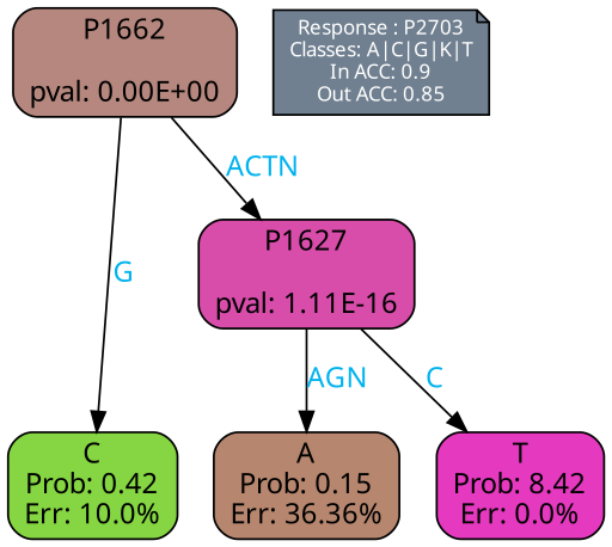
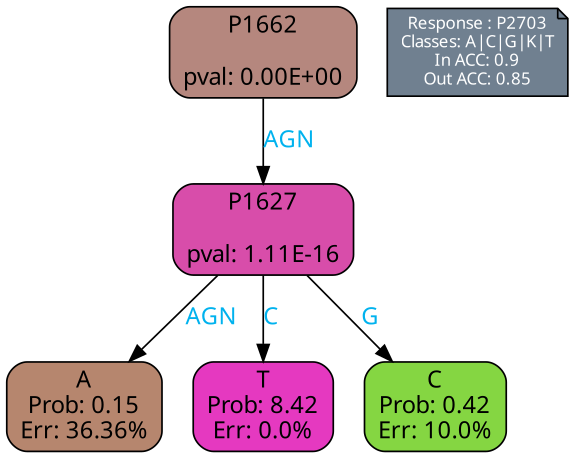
  digraph {
    fontname="Noto Sans"
    ranksep=equally
    splines=polylines
    node [color=black fontname="Noto Sans" shape=box style="filled, rounded"]
    edge [fontcolor=deepskyblue2 fontname="Noto Sans"]
    n1 [fillcolor="#b6866e" label="A\nProb: 0.15\nErr: 36.36%"]
    n2 [fillcolor="#e539c0" label="T\nProb: 8.42\nErr: 0.0%"]
    n3 [fillcolor="#85d642" label="C\nProb: 0.42\nErr: 10.0%"]
    n4 [align=left fillcolor=slategray fontcolor=white fontsize=10 label="Response : P2703\nClasses: A|C|G|K|T\nIn ACC: 0.9\nOut ACC: 0.85\n" shape=note style=filled]
    n5 [fillcolor="#b5877e" label="P1662\n\npval: 0.00E+00"]
    n6 [fillcolor="#d84daa" label="P1627\n\npval: 1.11E-16"]
    subgraph sub_1 {
      rank=same
      n1
      n2
      n3
    }
    subgraph sub_2 {
      rank=same
      n4
      n5
    }
-   n5 -> n3 [label=G]
-   n5 -> n6 [label=ACTN]
+   n6 -> n3 [label=G]
+   n5 -> n6 [label=AGN]
    n6 -> n1 [label=AGN]
    n6 -> n2 [label=C]
  }
